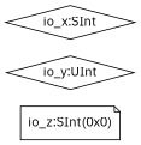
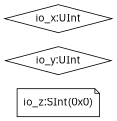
  digraph {
    rankdir=LR
    fontname="IBM Plex Sans"
    node [shape=diamond fontname="IBM Plex Sans"]
    n1 [label="io_z:SInt(0x0)" shape=note]
    n2 [label="io_y:UInt"]
-   n3 [label="io_x:SInt"]
+   n3 [label="io_x:UInt"]
  }
